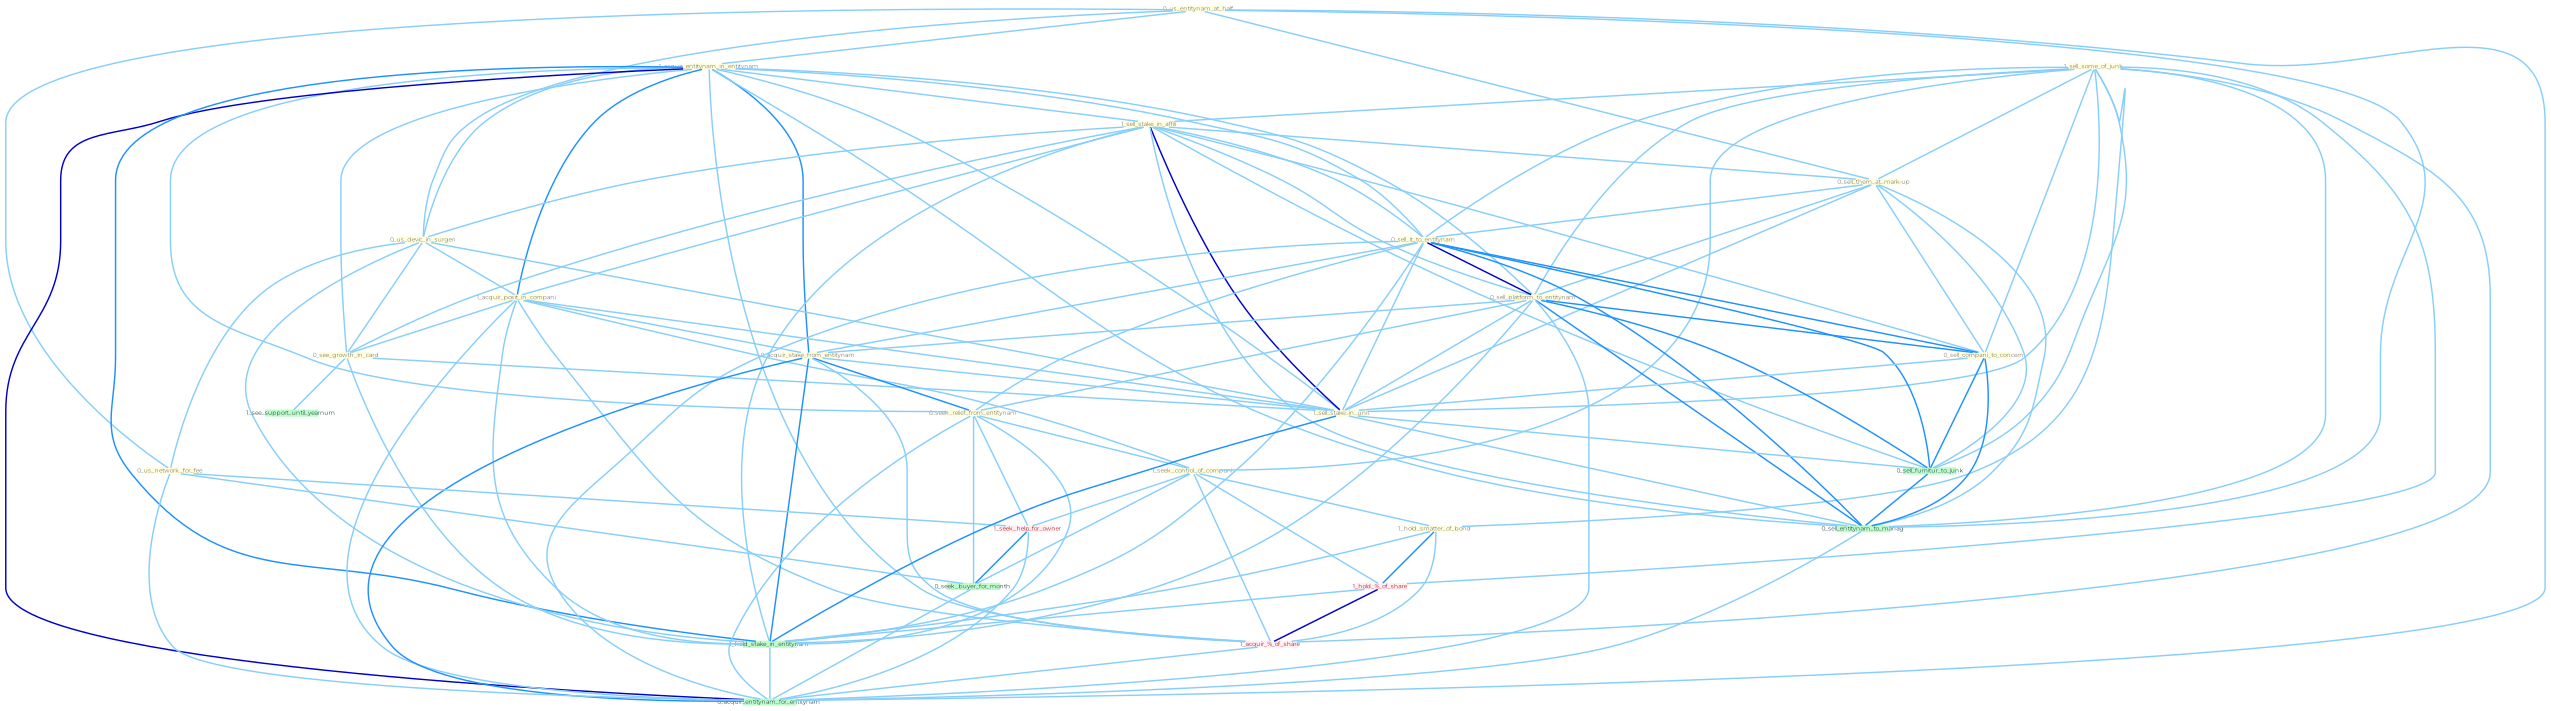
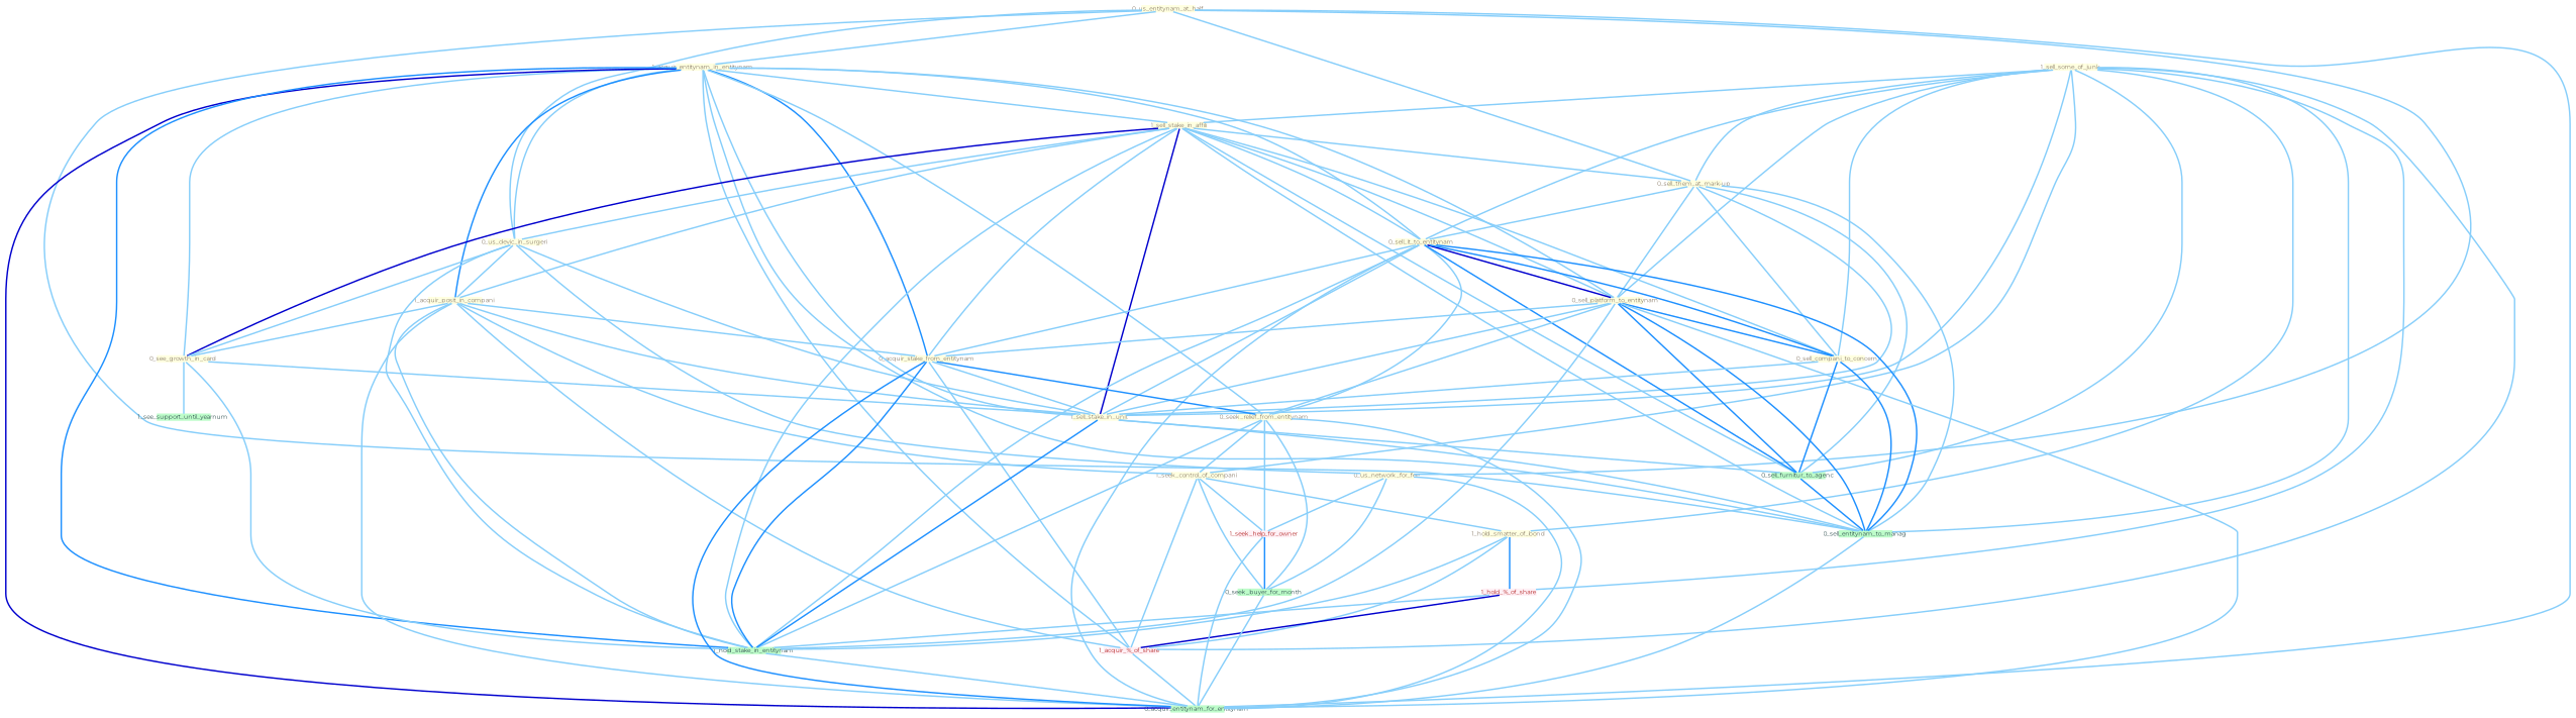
  graph {
    fontname=Montserrat
    node [color="#ffffe0" fixedsize=true fontcolor="#8b7d6b" fontname=Montserrat fontsize=4 shape=polygon style=filled]
    edge [color="#87cefa" fontname=Montserrat w=1]
    "0_us_entitynam_at_half " [height=.06 width=.5]
    "1_acquir_entitynam_in_entitynam " [height=.06 width=.5]
    "1_sell_some_of_junk " [height=.06 width=.5]
    "1_sell_stake_in_affili " [height=.06 width=.5]
    "0_us_devic_in_surgeri " [height=.06 width=.5]
    "0_sell_them_at_mark-up " [height=.06 width=.5]
    "1_acquir_posit_in_compani " [height=.06 width=.5]
    "0_sell_it_to_entitynam " [height=.06 width=.5]
    "0_sell_platform_to_entitynam " [height=.06 width=.5]
    "0_see_growth_in_card " [height=.06 width=.5]
    "0_acquir_stake_from_entitynam " [height=.06 width=.5]
    "0_seek_relief_from_entitynam " [height=.06 width=.5]
    "0_sell_compani_to_concern " [height=.06 width=.5]
    "0_us_network_for_fee " [height=.06 width=.5]
    "1_sell_stake_in_unit " [height=.06 width=.5]
    "1_seek_control_of_compani " [height=.06 width=.5]
    "1_hold_smatter_of_bond " [height=.06 width=.5]
    "1_hold_%_of_share " [color="#fff0f5" fontcolor="#b22222" height=.06 width=.5]
    "1_seek_help_for_owner " [color="#fff0f5" fontcolor="#b22222" height=.06 width=.5]
    "1_acquir_%_of_share " [color="#fff0f5" fontcolor="#b22222" height=.06 width=.5]
    "0_sell_entitynam_to_manag " [color="#BDFCC9" fontcolor="#2f4f4f" height=.06 width=.5]
    "0_acquir_entitynam_for_entitynam " [color="#BDFCC9" fontcolor="#2f4f4f" height=.06 width=.5]
    "1_hold_stake_in_entitynam " [color="#BDFCC9" fontcolor="#2f4f4f" height=.06 width=.5]
-   "0_sell_furnitur_to_agenc " [color="#BDFCC9" fontcolor="#2f4f4f" height=.06 width=.5 label="0_sell_furnitur_to_junk"]
+   "0_sell_furnitur_to_agenc " [color="#BDFCC9" fontcolor="#2f4f4f" height=.06 width=.5]
    "1_see_support_until_yearnum " [color="#BDFCC9" fontcolor="#2f4f4f" height=.06 width=.5]
    "0_seek_buyer_for_month " [color="#BDFCC9" fontcolor="#2f4f4f" height=.06 width=.5]
    subgraph sub_1 {
      "0_us_entitynam_at_half "
      "1_acquir_entitynam_in_entitynam "
      "1_sell_some_of_junk "
      "1_sell_stake_in_affili "
      "0_us_devic_in_surgeri "
      "0_sell_them_at_mark-up "
      "1_acquir_posit_in_compani "
      "0_sell_it_to_entitynam "
      "0_sell_platform_to_entitynam "
      "0_see_growth_in_card "
      "0_acquir_stake_from_entitynam "
      "0_seek_relief_from_entitynam "
      "0_sell_compani_to_concern "
      "0_us_network_for_fee "
      "1_sell_stake_in_unit "
      "1_seek_control_of_compani "
      "1_hold_smatter_of_bond "
    }
    subgraph sub_2 {
      "1_hold_%_of_share "
      "1_seek_help_for_owner "
      "1_acquir_%_of_share "
    }
    "0_us_entitynam_at_half " -- "1_acquir_entitynam_in_entitynam "
    "0_us_entitynam_at_half " -- "0_us_devic_in_surgeri "
    "0_us_entitynam_at_half " -- "0_sell_them_at_mark-up "
    "0_us_entitynam_at_half " -- "0_us_network_for_fee "
    "0_us_entitynam_at_half " -- "0_sell_entitynam_to_manag "
    "0_us_entitynam_at_half " -- "0_acquir_entitynam_for_entitynam "
    "1_acquir_entitynam_in_entitynam " -- "1_sell_stake_in_affili "
    "1_acquir_entitynam_in_entitynam " -- "0_us_devic_in_surgeri "
    "1_acquir_entitynam_in_entitynam " -- "1_acquir_posit_in_compani " [color="#1e90ff" w=2]
    "1_acquir_entitynam_in_entitynam " -- "0_sell_it_to_entitynam "
    "1_acquir_entitynam_in_entitynam " -- "0_sell_platform_to_entitynam "
    "1_acquir_entitynam_in_entitynam " -- "0_see_growth_in_card "
    "1_acquir_entitynam_in_entitynam " -- "0_acquir_stake_from_entitynam " [color="#1e90ff" w=2]
    "1_acquir_entitynam_in_entitynam " -- "0_seek_relief_from_entitynam "
    "1_acquir_entitynam_in_entitynam " -- "1_sell_stake_in_unit "
    "1_acquir_entitynam_in_entitynam " -- "1_acquir_%_of_share "
    "1_acquir_entitynam_in_entitynam " -- "0_sell_entitynam_to_manag "
    "1_acquir_entitynam_in_entitynam " -- "0_acquir_entitynam_for_entitynam " [color="#0000cd" w=3]
    "1_acquir_entitynam_in_entitynam " -- "1_hold_stake_in_entitynam " [color="#1e90ff" w=2]
    "1_sell_some_of_junk " -- "1_sell_stake_in_affili "
    "1_sell_some_of_junk " -- "0_sell_them_at_mark-up "
    "1_sell_some_of_junk " -- "0_sell_it_to_entitynam "
    "1_sell_some_of_junk " -- "0_sell_platform_to_entitynam "
    "1_sell_some_of_junk " -- "0_sell_compani_to_concern "
    "1_sell_some_of_junk " -- "1_sell_stake_in_unit "
    "1_sell_some_of_junk " -- "1_seek_control_of_compani "
    "1_sell_some_of_junk " -- "1_hold_smatter_of_bond "
    "1_sell_some_of_junk " -- "1_hold_%_of_share "
    "1_sell_some_of_junk " -- "1_acquir_%_of_share "
    "1_sell_some_of_junk " -- "0_sell_entitynam_to_manag "
    "1_sell_some_of_junk " -- "0_sell_furnitur_to_agenc "
    "1_sell_stake_in_affili " -- "0_us_devic_in_surgeri "
    "1_sell_stake_in_affili " -- "0_sell_them_at_mark-up "
    "1_sell_stake_in_affili " -- "1_acquir_posit_in_compani "
    "1_sell_stake_in_affili " -- "0_sell_it_to_entitynam "
    "1_sell_stake_in_affili " -- "0_sell_platform_to_entitynam "
-   "1_sell_stake_in_affili " -- "0_see_growth_in_card "
+   "1_sell_stake_in_affili " -- "0_see_growth_in_card " [color="#0000cd"]
+   "1_sell_stake_in_affili " -- "0_acquir_stake_from_entitynam "
    "1_sell_stake_in_affili " -- "0_sell_compani_to_concern "
    "1_sell_stake_in_affili " -- "1_sell_stake_in_unit " [color="#0000cd" w=3]
    "1_sell_stake_in_affili " -- "0_sell_entitynam_to_manag "
    "1_sell_stake_in_affili " -- "1_hold_stake_in_entitynam " [w=2]
    "1_sell_stake_in_affili " -- "0_sell_furnitur_to_agenc "
    "0_us_devic_in_surgeri " -- "1_acquir_posit_in_compani "
    "0_us_devic_in_surgeri " -- "0_see_growth_in_card "
    "0_us_devic_in_surgeri " -- "0_us_network_for_fee "
    "0_us_devic_in_surgeri " -- "1_sell_stake_in_unit "
    "0_us_devic_in_surgeri " -- "1_hold_stake_in_entitynam "
    "0_sell_them_at_mark-up " -- "0_sell_it_to_entitynam "
    "0_sell_them_at_mark-up " -- "0_sell_platform_to_entitynam "
    "0_sell_them_at_mark-up " -- "0_sell_compani_to_concern "
    "0_sell_them_at_mark-up " -- "1_sell_stake_in_unit "
    "0_sell_them_at_mark-up " -- "0_sell_entitynam_to_manag "
    "0_sell_them_at_mark-up " -- "0_sell_furnitur_to_agenc "
    "1_acquir_posit_in_compani " -- "0_see_growth_in_card "
    "1_acquir_posit_in_compani " -- "0_acquir_stake_from_entitynam "
    "1_acquir_posit_in_compani " -- "1_sell_stake_in_unit "
    "1_acquir_posit_in_compani " -- "1_seek_control_of_compani "
    "1_acquir_posit_in_compani " -- "1_acquir_%_of_share "
    "1_acquir_posit_in_compani " -- "0_acquir_entitynam_for_entitynam "
    "1_acquir_posit_in_compani " -- "1_hold_stake_in_entitynam "
    "0_sell_it_to_entitynam " -- "0_sell_platform_to_entitynam " [color="#0000cd" w=3]
    "0_sell_it_to_entitynam " -- "0_acquir_stake_from_entitynam "
    "0_sell_it_to_entitynam " -- "0_seek_relief_from_entitynam "
    "0_sell_it_to_entitynam " -- "0_sell_compani_to_concern " [color="#1e90ff" w=2]
    "0_sell_it_to_entitynam " -- "1_sell_stake_in_unit "
    "0_sell_it_to_entitynam " -- "0_sell_entitynam_to_manag " [color="#1e90ff" w=2]
    "0_sell_it_to_entitynam " -- "0_acquir_entitynam_for_entitynam "
    "0_sell_it_to_entitynam " -- "1_hold_stake_in_entitynam "
    "0_sell_it_to_entitynam " -- "0_sell_furnitur_to_agenc " [color="#1e90ff" w=2]
    "0_sell_platform_to_entitynam " -- "0_acquir_stake_from_entitynam "
    "0_sell_platform_to_entitynam " -- "0_seek_relief_from_entitynam "
    "0_sell_platform_to_entitynam " -- "0_sell_compani_to_concern " [color="#1e90ff" w=2]
    "0_sell_platform_to_entitynam " -- "1_sell_stake_in_unit "
    "0_sell_platform_to_entitynam " -- "0_sell_entitynam_to_manag " [color="#1e90ff" w=2]
    "0_sell_platform_to_entitynam " -- "0_acquir_entitynam_for_entitynam "
    "0_sell_platform_to_entitynam " -- "1_hold_stake_in_entitynam "
    "0_sell_platform_to_entitynam " -- "0_sell_furnitur_to_agenc " [color="#1e90ff" w=2]
    "0_see_growth_in_card " -- "1_sell_stake_in_unit "
    "0_see_growth_in_card " -- "1_hold_stake_in_entitynam "
    "0_see_growth_in_card " -- "1_see_support_until_yearnum "
    "0_acquir_stake_from_entitynam " -- "0_seek_relief_from_entitynam " [color="#1e90ff" w=2]
    "0_acquir_stake_from_entitynam " -- "1_sell_stake_in_unit "
    "0_acquir_stake_from_entitynam " -- "1_acquir_%_of_share "
    "0_acquir_stake_from_entitynam " -- "0_acquir_entitynam_for_entitynam " [color="#1e90ff" w=2]
    "0_acquir_stake_from_entitynam " -- "1_hold_stake_in_entitynam " [color="#1e90ff" w=2]
    "0_seek_relief_from_entitynam " -- "1_seek_control_of_compani "
    "0_seek_relief_from_entitynam " -- "1_seek_help_for_owner "
    "0_seek_relief_from_entitynam " -- "0_acquir_entitynam_for_entitynam "
    "0_seek_relief_from_entitynam " -- "1_hold_stake_in_entitynam "
    "0_seek_relief_from_entitynam " -- "0_seek_buyer_for_month "
    "0_sell_compani_to_concern " -- "1_sell_stake_in_unit "
    "0_sell_compani_to_concern " -- "0_sell_entitynam_to_manag " [color="#1e90ff" w=2]
    "0_sell_compani_to_concern " -- "0_sell_furnitur_to_agenc " [color="#1e90ff" w=2]
    "0_us_network_for_fee " -- "1_seek_help_for_owner "
    "0_us_network_for_fee " -- "0_acquir_entitynam_for_entitynam "
    "0_us_network_for_fee " -- "0_seek_buyer_for_month "
    "1_sell_stake_in_unit " -- "0_sell_entitynam_to_manag "
    "1_sell_stake_in_unit " -- "1_hold_stake_in_entitynam " [color="#1e90ff" w=2]
    "1_sell_stake_in_unit " -- "0_sell_furnitur_to_agenc "
    "1_seek_control_of_compani " -- "1_hold_smatter_of_bond "
-   "1_seek_control_of_compani " -- "1_hold_%_of_share "
    "1_seek_control_of_compani " -- "1_seek_help_for_owner "
    "1_seek_control_of_compani " -- "1_acquir_%_of_share "
    "1_seek_control_of_compani " -- "0_seek_buyer_for_month "
    "1_hold_smatter_of_bond " -- "1_hold_%_of_share " [color="#1e90ff" w=2]
    "1_hold_smatter_of_bond " -- "1_acquir_%_of_share "
    "1_hold_smatter_of_bond " -- "1_hold_stake_in_entitynam "
    "1_hold_%_of_share " -- "1_acquir_%_of_share " [color="#0000cd" w=3]
    "1_hold_%_of_share " -- "1_hold_stake_in_entitynam "
    "1_seek_help_for_owner " -- "0_acquir_entitynam_for_entitynam "
    "1_seek_help_for_owner " -- "0_seek_buyer_for_month " [color="#1e90ff" w=2]
    "1_acquir_%_of_share " -- "0_acquir_entitynam_for_entitynam "
    "0_sell_entitynam_to_manag " -- "0_acquir_entitynam_for_entitynam "
    "1_hold_stake_in_entitynam " -- "0_acquir_entitynam_for_entitynam "
    "0_sell_furnitur_to_agenc " -- "0_sell_entitynam_to_manag " [color="#1e90ff" w=2]
    "0_seek_buyer_for_month " -- "0_acquir_entitynam_for_entitynam "
  }
